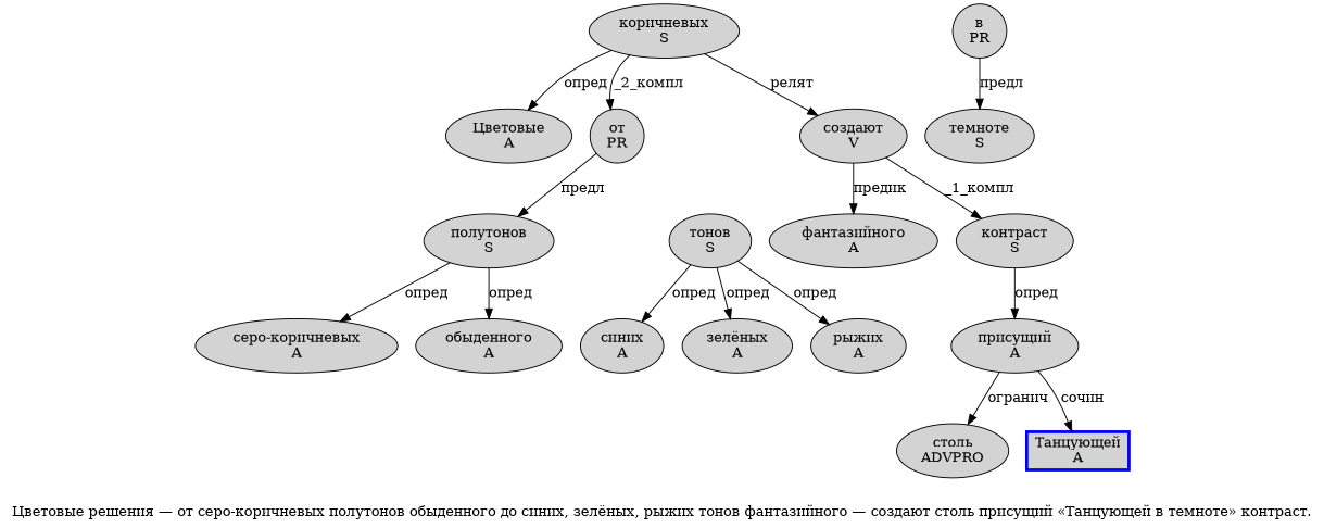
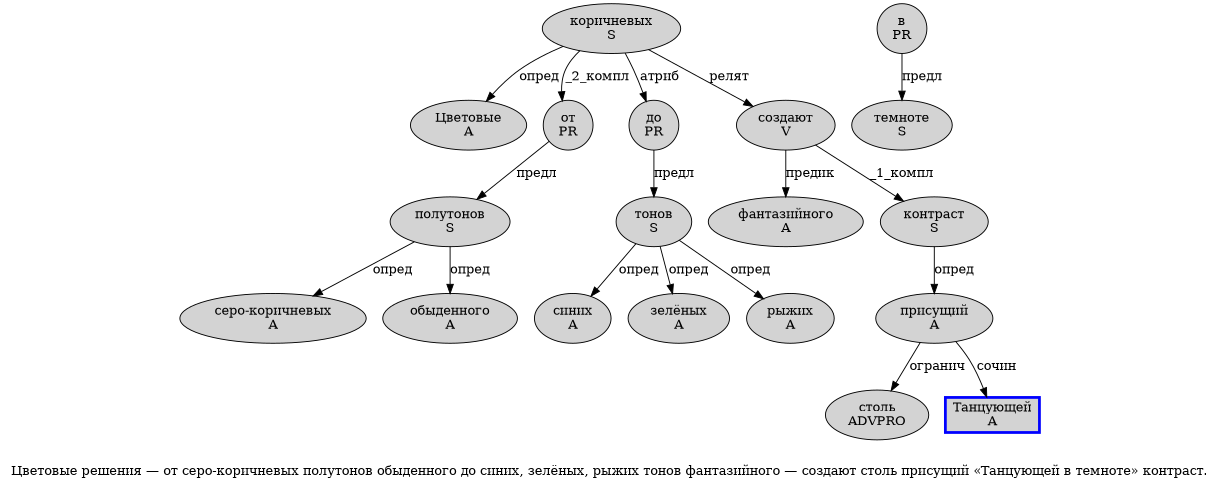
  digraph {
    label="Цветовые решения — от серо-коричневых полутонов обыденного до синих, зелёных, рыжих тонов фантазийного — создают столь присущий «Танцующей в темноте» контраст."
    node [fillcolor=lightgray penwidth=1 shape=ellipse style=filled]
    n1 [label="Цветовые\nA"]
    n2 [label="коричневых\nS"]
    n3 [label="от\nPR"]
+   n4 [label="до\nPR"]
    n5 [label="создают\nV"]
    n6 [label="полутонов\nS"]
    n7 [label="тонов\nS"]
    n8 [label="фантазийного\nA"]
    n9 [label="контраст\nS"]
    n10 [label="серо-коричневых\nA"]
    n11 [label="обыденного\nA"]
    n12 [label="синих\nA"]
    n13 [label="зелёных\nA"]
    n14 [label="рыжих\nA"]
    n15 [label="присущий\nA"]
    n16 [label="столь\nADVPRO"]
    n17 [color=blue label="Танцующей\nA" penwidth=3 shape=box]
    n18 [label="в\nPR"]
    n19 [label="темноте\nS"]
    n2 -> n1 [label="опред"]
    n2 -> n3 [label="_2_компл"]
+   n2 -> n4 [label="атриб"]
    n2 -> n5 [label="релят"]
    n3 -> n6 [label="предл"]
+   n4 -> n7 [label="предл"]
    n5 -> n8 [label="предик"]
    n5 -> n9 [label="_1_компл"]
    n6 -> n10 [label="опред"]
    n6 -> n11 [label="опред"]
    n7 -> n12 [label="опред"]
    n7 -> n13 [label="опред"]
    n7 -> n14 [label="опред"]
    n9 -> n15 [label="опред"]
    n15 -> n16 [label="огранич"]
    n15 -> n17 [label="сочин"]
    n18 -> n19 [label="предл"]
  }
